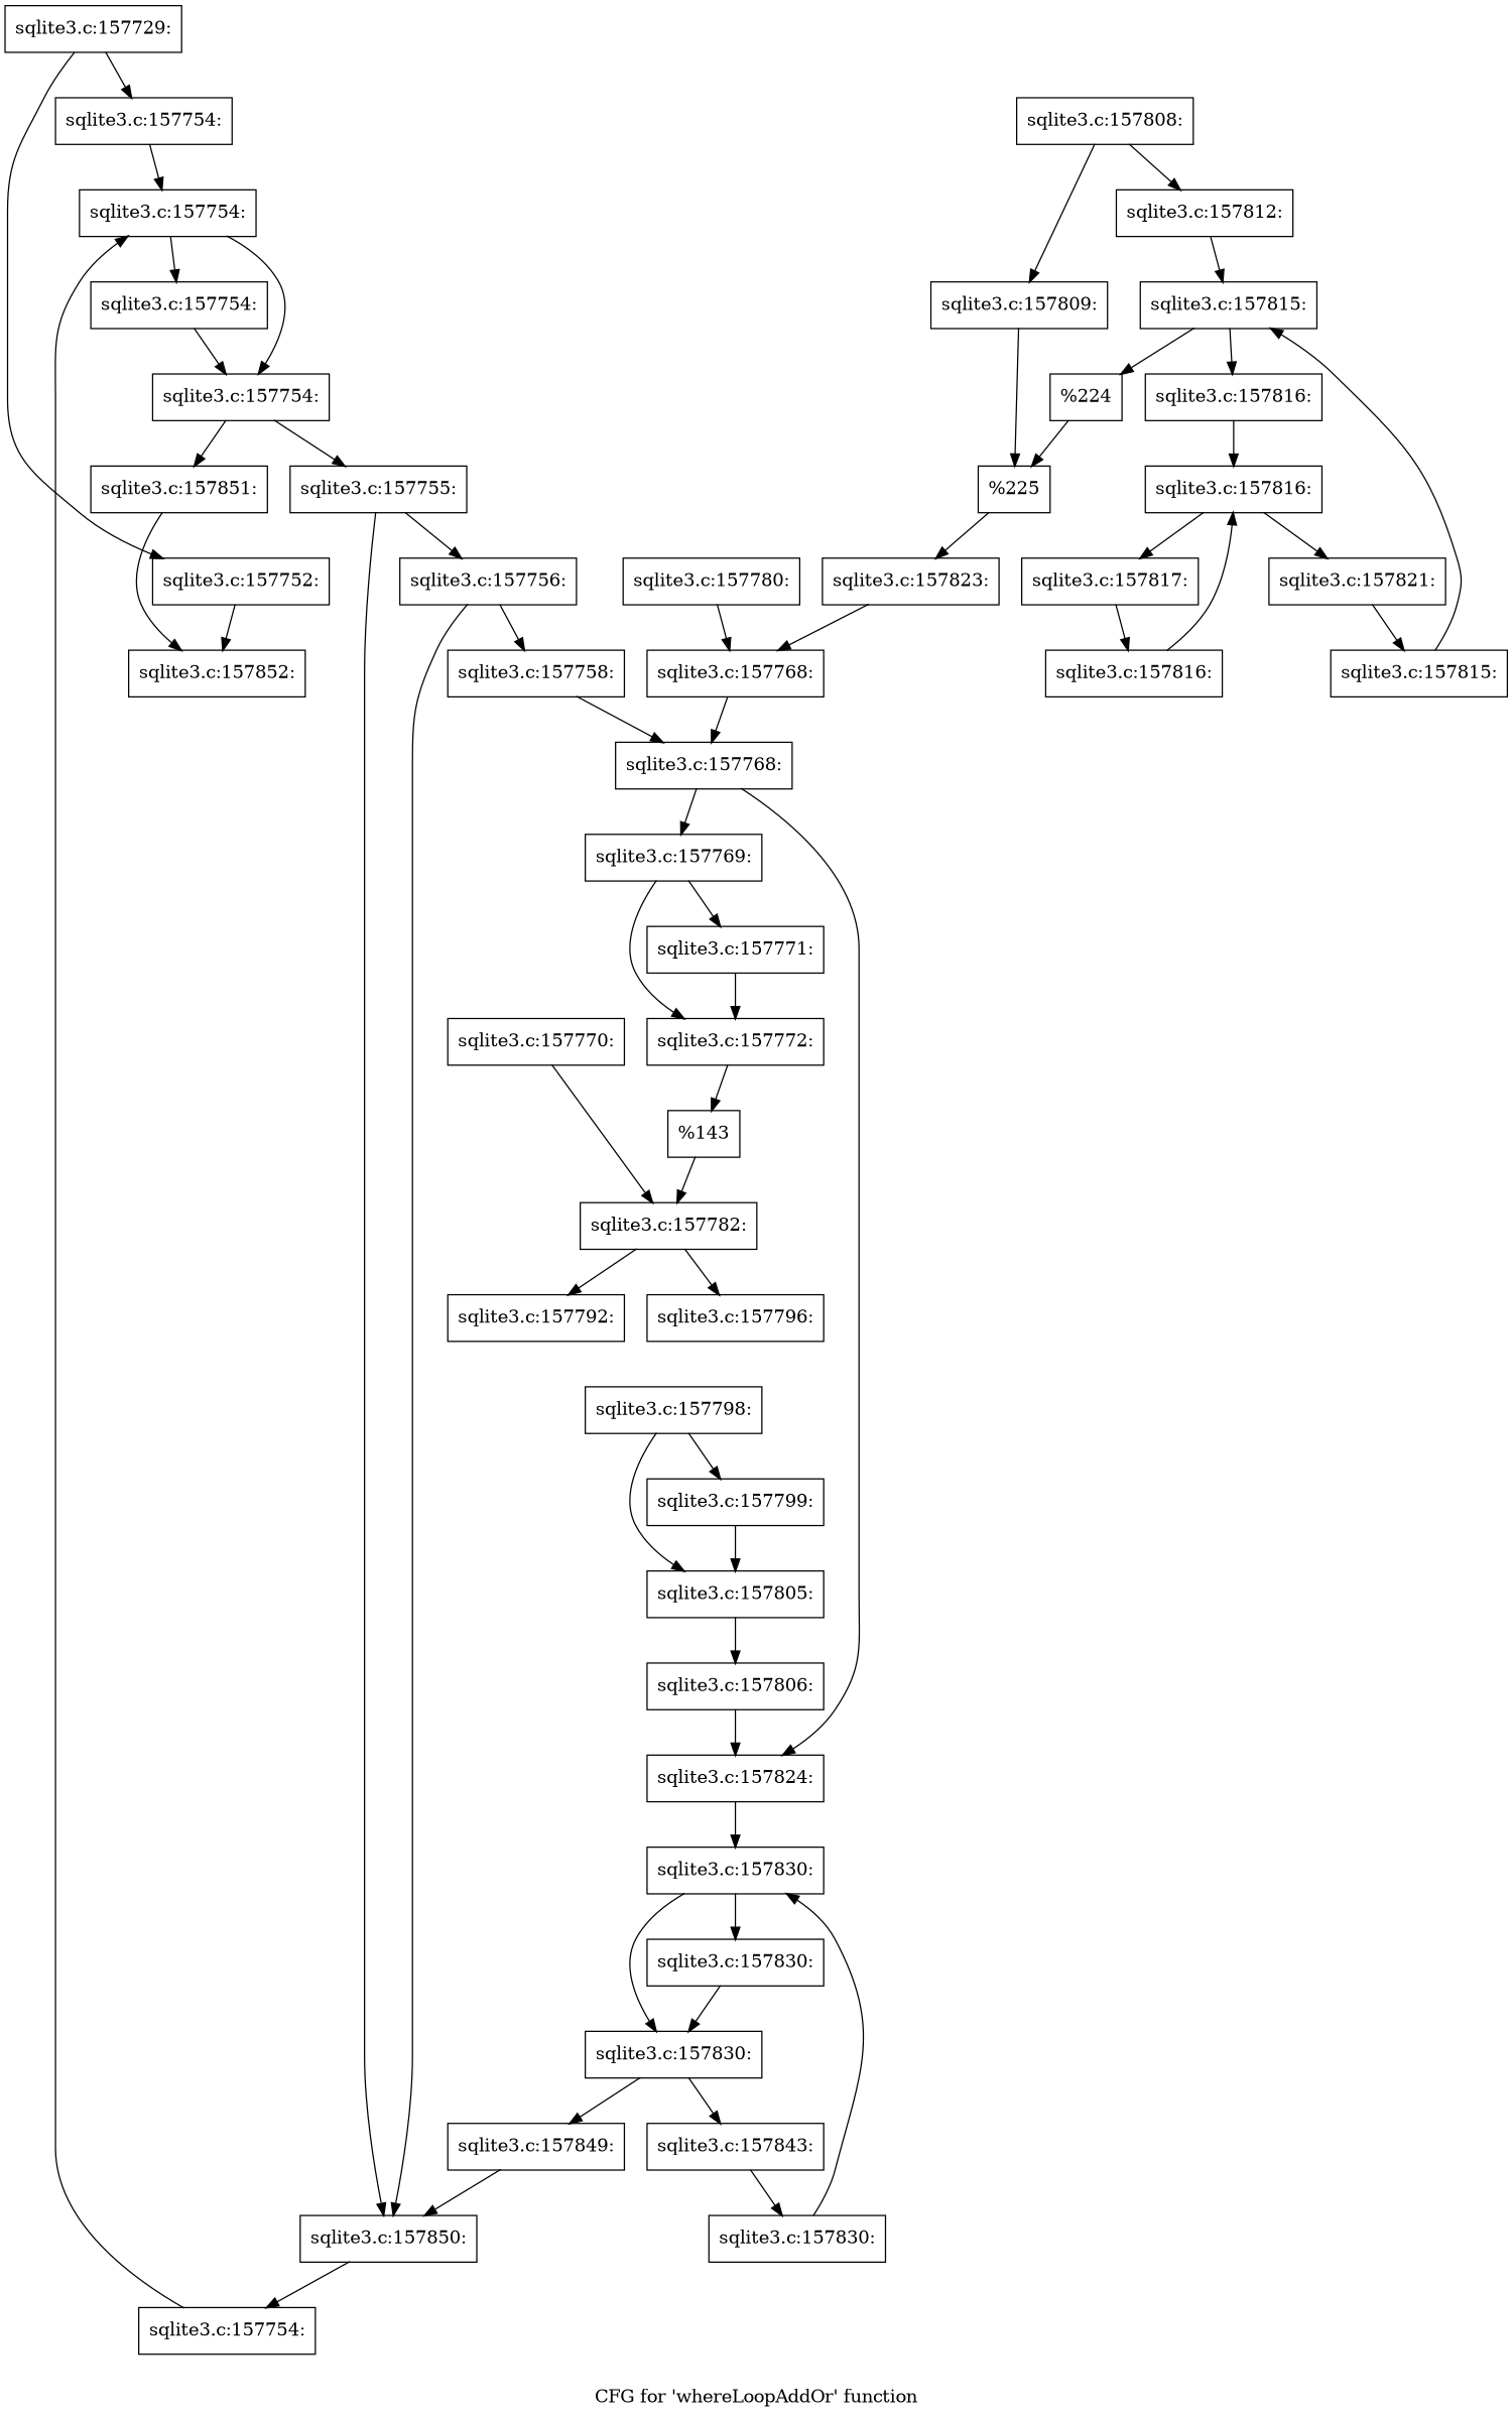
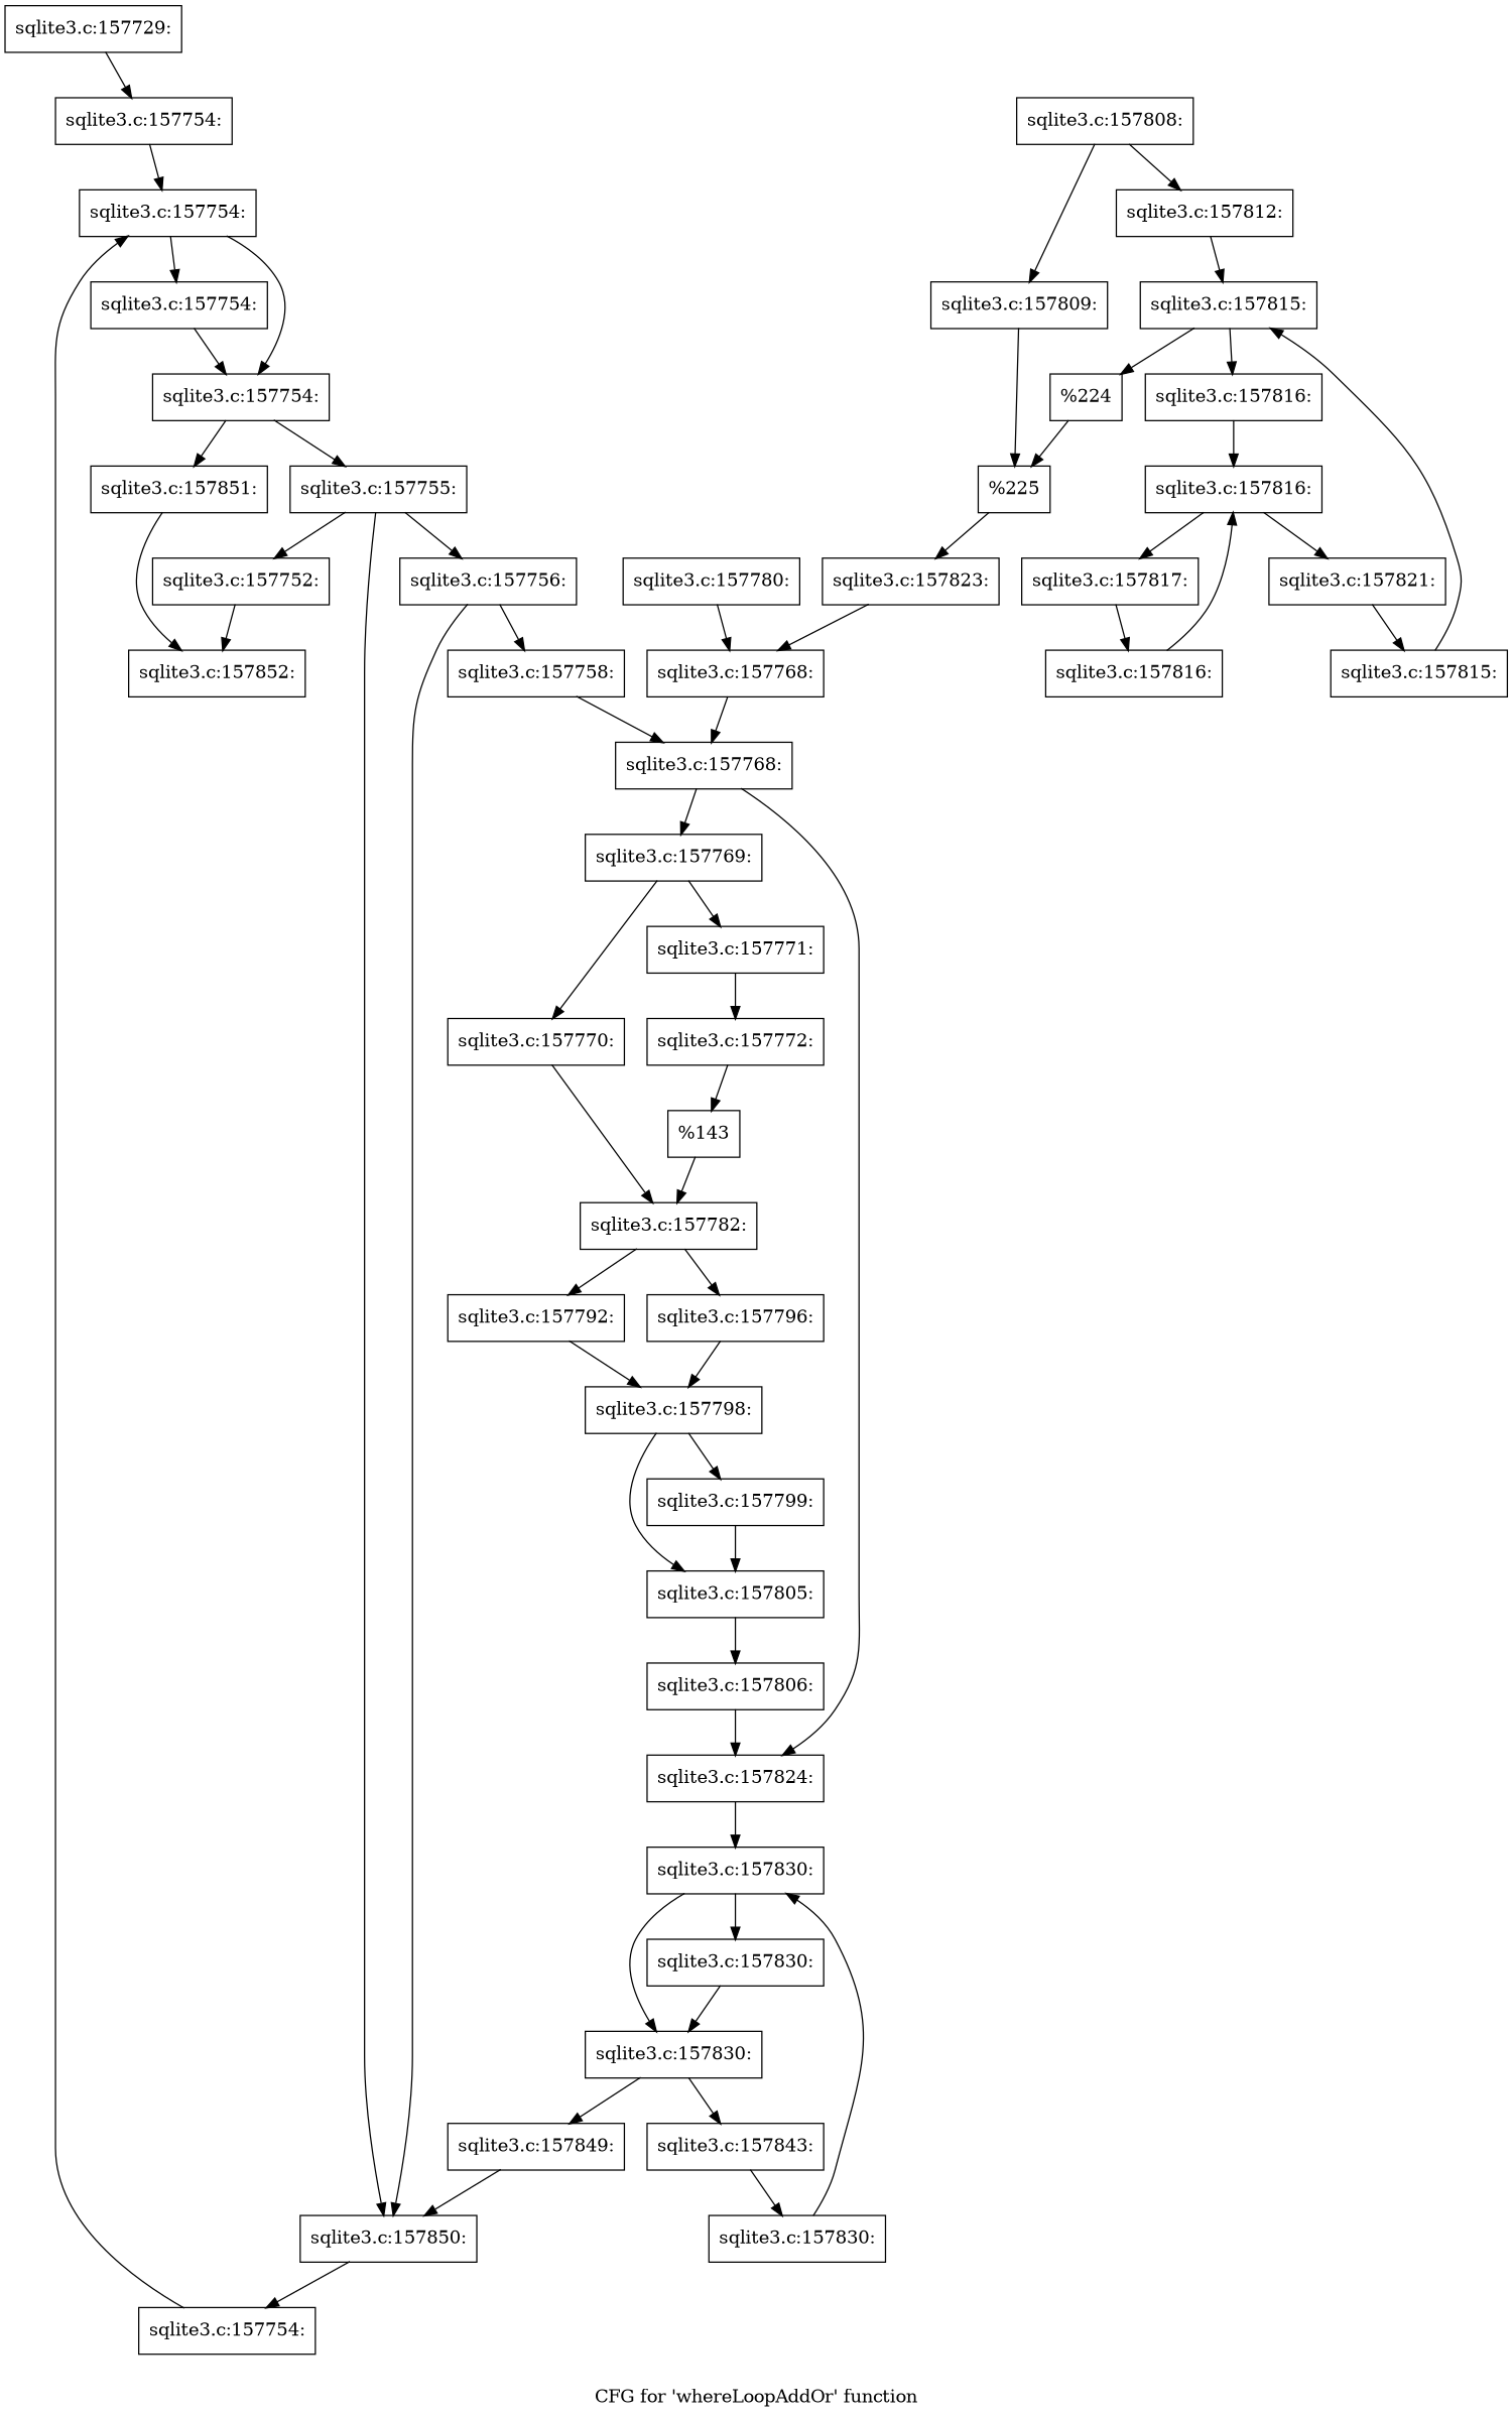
  digraph {
    label="CFG for 'whereLoopAddOr' function"
    node [shape=record]
    n1 [label="{sqlite3.c:157729:}"]
    n2 [label="{sqlite3.c:157752:}"]
    n3 [label="{sqlite3.c:157754:}"]
    n4 [label="{sqlite3.c:157852:}"]
    n5 [label="{sqlite3.c:157754:}"]
    n6 [label="{sqlite3.c:157754:}"]
    n7 [label="{sqlite3.c:157754:}"]
    n8 [label="{sqlite3.c:157755:}"]
    n9 [label="{sqlite3.c:157851:}"]
    n10 [label="{sqlite3.c:157756:}"]
    n11 [label="{sqlite3.c:157850:}"]
    n12 [label="{sqlite3.c:157758:}"]
    n13 [label="{sqlite3.c:157754:}"]
    n14 [label="{sqlite3.c:157768:}"]
    n15 [label="{sqlite3.c:157769:}"]
    n16 [label="{sqlite3.c:157824:}"]
    n17 [label="{sqlite3.c:157770:}"]
    n18 [label="{sqlite3.c:157771:}"]
    n19 [label="{sqlite3.c:157830:}"]
    n20 [label="{sqlite3.c:157782:}"]
    n21 [label="{sqlite3.c:157772:}"]
    n22 [label="{sqlite3.c:157830:}"]
    n23 [label="{sqlite3.c:157830:}"]
    n24 [label="{sqlite3.c:157792:}"]
    n25 [label="{sqlite3.c:157796:}"]
    n26 [label="{%143}"]
    n27 [label="{sqlite3.c:157780:}"]
    n28 [label="{sqlite3.c:157768:}"]
    n29 [label="{sqlite3.c:157798:}"]
    n30 [label="{sqlite3.c:157799:}"]
    n31 [label="{sqlite3.c:157805:}"]
    n32 [label="{sqlite3.c:157806:}"]
    n33 [label="{sqlite3.c:157808:}"]
    n34 [label="{sqlite3.c:157809:}"]
    n35 [label="{sqlite3.c:157812:}"]
    n36 [label="{%225}"]
    n37 [label="{sqlite3.c:157815:}"]
    n38 [label="{sqlite3.c:157823:}"]
    n39 [label="{sqlite3.c:157816:}"]
    n40 [label="{%224}"]
    n41 [label="{sqlite3.c:157816:}"]
    n42 [label="{sqlite3.c:157817:}"]
    n43 [label="{sqlite3.c:157821:}"]
    n44 [label="{sqlite3.c:157816:}"]
    n45 [label="{sqlite3.c:157815:}"]
    n46 [label="{sqlite3.c:157843:}"]
    n47 [label="{sqlite3.c:157849:}"]
    n48 [label="{sqlite3.c:157830:}"]
-   n1 -> n2
+   n8 -> n2
    n1 -> n3
    n2 -> n4
    n3 -> n5
    n5 -> n6
    n5 -> n7
    n6 -> n7
    n7 -> n8
    n7 -> n9
    n8 -> n10
    n8 -> n11
    n9 -> n4
    n10 -> n11
    n10 -> n12
    n11 -> n13
    n12 -> n14
    n13 -> n5
    n14 -> n15
    n14 -> n16
-   n15 -> n21
+   n15 -> n17
    n15 -> n18
    n16 -> n19
    n17 -> n20
    n18 -> n21
    n19 -> n22
    n19 -> n23
    n20 -> n24
    n20 -> n25
    n21 -> n26
    n22 -> n23
    n23 -> n46
    n23 -> n47
+   n24 -> n29
+   n25 -> n29
    n26 -> n20
    n27 -> n28
    n28 -> n14
    n29 -> n30
    n29 -> n31
    n30 -> n31
    n31 -> n32
    n32 -> n16
    n33 -> n34
    n33 -> n35
    n34 -> n36
    n35 -> n37
    n36 -> n38
    n37 -> n39
    n37 -> n40
    n38 -> n28
    n39 -> n41
    n40 -> n36
    n41 -> n42
    n41 -> n43
    n42 -> n44
    n43 -> n45
    n44 -> n41
    n45 -> n37
    n46 -> n48
    n47 -> n11
    n48 -> n19
  }
